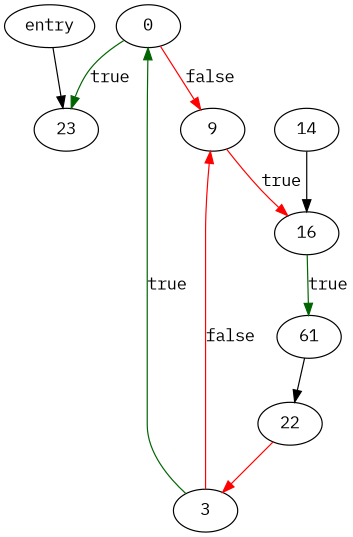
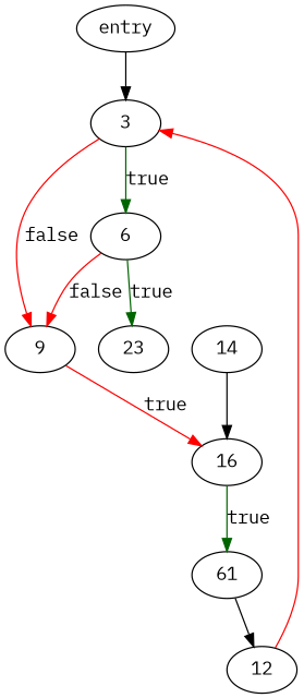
  digraph {
    fontname="IBM Plex Mono"
    node [fontname="IBM Plex Mono"]
    edge [fontname="IBM Plex Mono" color=red]
    n1 [label=entry]
    3
-   6 [label=0]
+   6
    9
    23
    16
    14
    n8 [label=61]
-   22
-   n1 -> 23 [color=""]
+   22 [label=12]
+   n1 -> 3 [color=""]
    3 -> 6 [color=darkgreen label=true]
    3 -> 9 [label=false]
    6 -> 9 [label=false]
    6 -> 23 [color=darkgreen label=true]
    9 -> 16 [label=true]
    16 -> n8 [color=darkgreen label=true]
    14 -> 16 [color=""]
    n8 -> 22 [color=""]
    22 -> 3
  }
